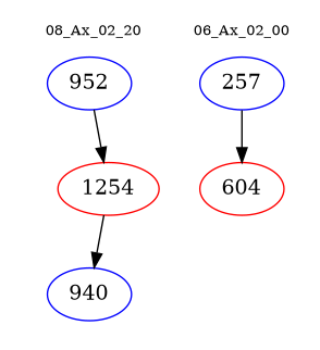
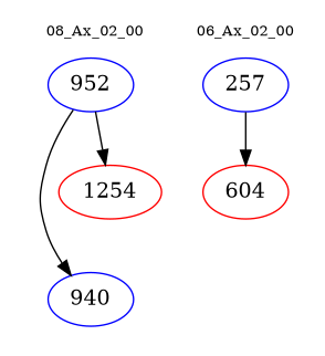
  digraph {
    node [color=blue]
    edge [color=black]
    n1 [label=952]
    n2 [label=940]
    n3 [color=red label=1254]
    n4 [label=257]
    n5 [color=red label=604]
    subgraph cluster_1 {
      color=white
      fontsize=10
-     label="08_Ax_02_20"
+     label="08_Ax_02_00"
      n1
      n2
      n3
    }
    subgraph cluster_2 {
      color=white
      fontsize=10
      label="06_Ax_02_00"
      n4
      n5
    }
-   n3 -> n2
+   n1 -> n2
    n1 -> n3
    n4 -> n5
  }
